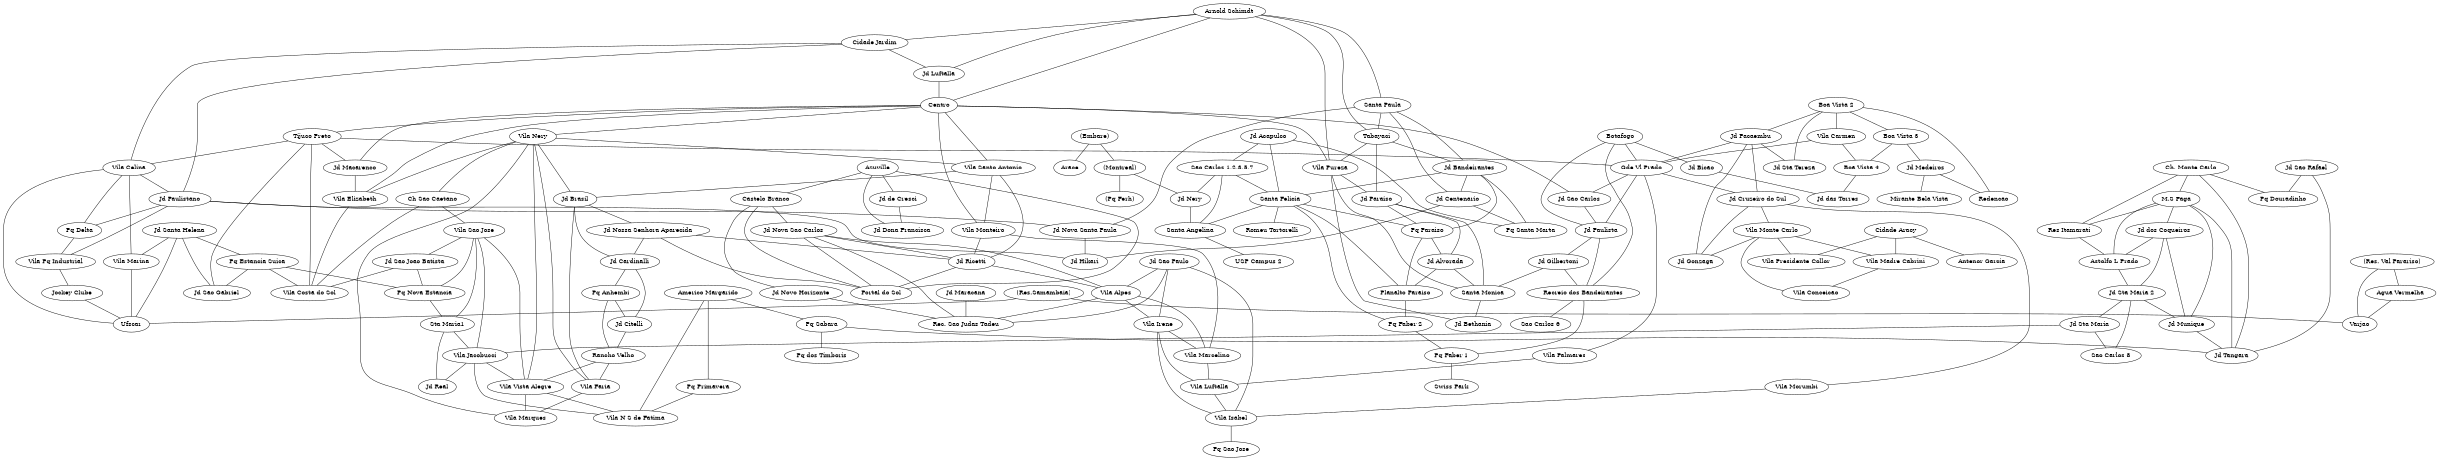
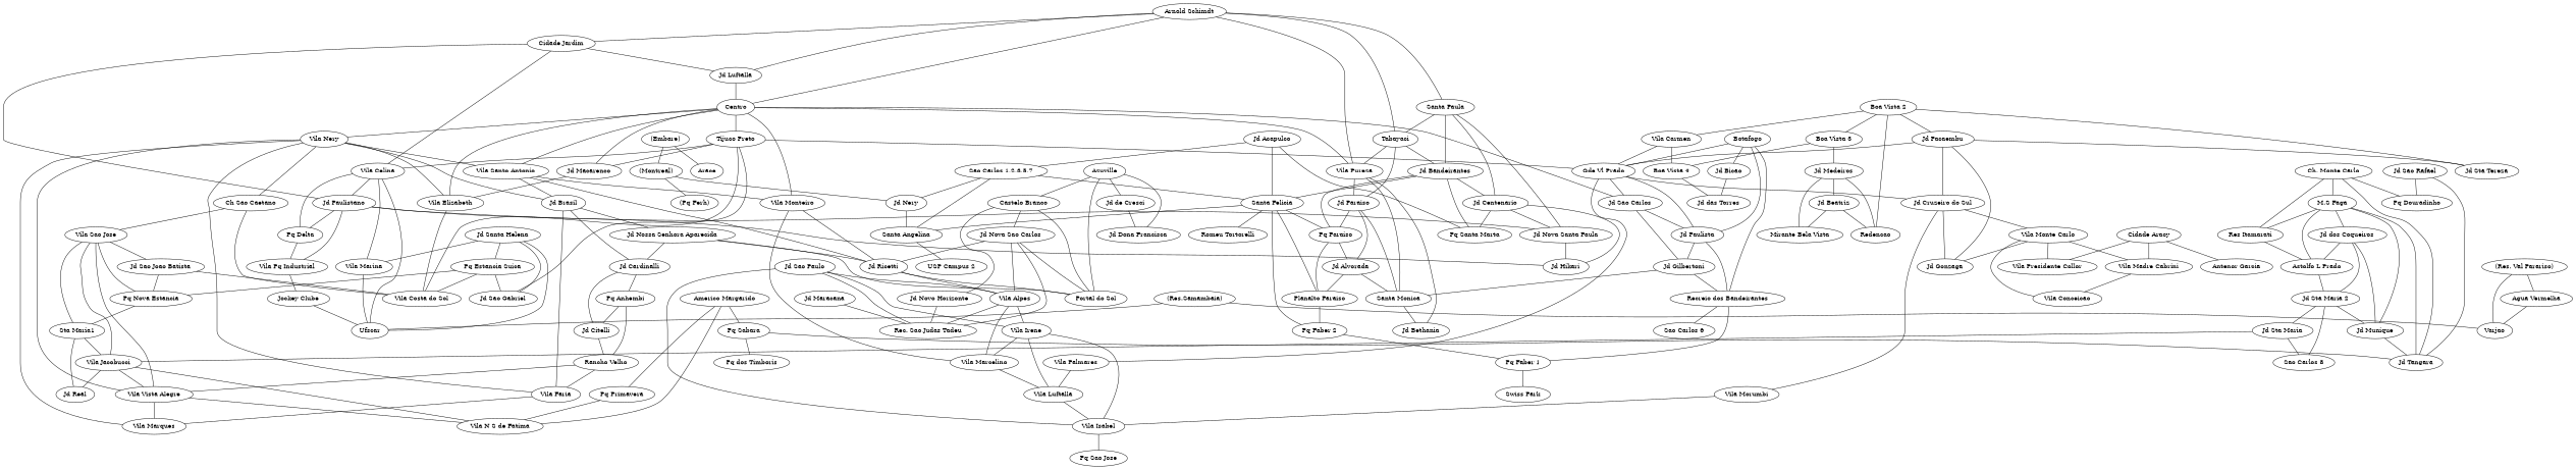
  graph {
    n1 [label="(Res.Samambaia)"]
    n2 [label=Ufscar]
    n3 [label=Varjao]
    n4 [label="Jockey Clube"]
    n5 [label="(Embare)"]
    n6 [label=Arace]
    n7 [label="(Montreal)"]
    n8 [label="(Pq Ferh)"]
    n9 [label="Jd Nery"]
    n10 [label="Santa Angelina"]
    n11 [label="(Res. Val Parariso)"]
    n12 [label="Agua Vermelha"]
    n13 [label="Americo Margarido"]
    n14 [label="Pq Sabara"]
    n15 [label="Pq Primavera"]
    n16 [label="Vila N S de Fatima"]
    n17 [label="Jd Tangara"]
    n18 [label="Pq dos Timboris"]
    n19 [label="Arnold Schimdt"]
    n20 [label="Cidade Jardim"]
    n21 [label="Santa Paula"]
    n22 [label=Tabayaci]
    n23 [label="Jd Luftalla"]
    n24 [label=Centro]
    n25 [label="Vila Pureza"]
    n26 [label="Vila Celina"]
    n27 [label="Jd Paulistano"]
    n28 [label="Jd Bandeirantes"]
    n29 [label="Jd Centenario"]
    n30 [label="Jd Nova Santa Paula"]
    n31 [label="Jd Paraiso"]
    n32 [label="Vila Nery"]
    n33 [label="Vila Santo Antonio"]
    n34 [label="Tijuco Preto"]
    n35 [label="Jd Macarenco"]
    n36 [label="Jd Sao Carlos"]
    n37 [label="Vila Monteiro"]
    n38 [label="Vila Elizabeth"]
    n39 [label="Santa Monica"]
    n40 [label="Jd Bethania"]
    n41 [label="Pq Delta"]
    n42 [label="Vila Marina"]
    n43 [label="Jd Hikari"]
    n44 [label="Vila Pq Industrial"]
    n45 [label="Santa Felicia"]
    n46 [label="Pq Santa Marta"]
    n47 [label="Pq Paraiso"]
    n48 [label="Jd Alvorada"]
    n49 [label=Azuville]
    n50 [label="Jd de Cresci"]
    n51 [label="Jd Dona Francisca"]
    n52 [label="Castelo Branco"]
    n53 [label="Portal do Sol"]
    n54 [label="Jd Nova Sao Carlos"]
    n55 [label="Jd Novo Horizonte"]
    n56 [label="Boa Vista 2"]
    n57 [label="Vila Carmen"]
    n58 [label="Jd Pacaembu"]
    n59 [label="Jd Sta Tereza"]
    n60 [label="Boa Vista 3"]
    n61 [label=Redencao]
    n62 [label="Boa Vista 4"]
    n63 [label="Gde Vl Prado"]
    n64 [label="Jd Cruzeiro do Sul"]
    n65 [label="Jd Gonzaga"]
    n66 [label="Jd Medeiros"]
    n67 [label="Jd das Torres"]
    n68 [label="Jd Paulista"]
    n69 [label="Vila Palmares"]
    n70 [label="Vila Monte Carlo"]
    n71 [label="Vila Morumbi"]
+   n72 [label="Jd Beatriz"]
    n73 [label="Mirante Bela Vista"]
    n74 [label=Botafogo]
    n75 [label="Jd Bicao"]
    n76 [label="Recreio dos Bandeirantes"]
    n77 [label="Jd Gilbertoni"]
    n78 [label="Pq Faber 1"]
    n79 [label="Sao Carlos 6"]
    n80 [label="Jd Ricetti"]
    n81 [label="Rec. Sao Judas Tadeu"]
    n82 [label="Vila Alpes"]
    n83 [label="Ch Sao Caetano"]
    n84 [label="Jd Brasil"]
    n85 [label="Vila Faria"]
    n86 [label="Vila Vista Alegre"]
    n87 [label="Vila Marques"]
    n88 [label="Jd Sao Gabriel"]
    n89 [label="Vila Costa do Sol"]
    n90 [label="Vila Marcelino"]
    n91 [label="Vila Sao Jose"]
    n92 [label="Jd Nossa Senhora Aparecida"]
    n93 [label="Jd Cardinalli"]
    n94 [label="Vila Luftalla"]
    n95 [label="Jd Sao Joao Batista"]
    n96 [label="Pq Nova Estancia"]
    n97 [label="Sta Maria1"]
    n98 [label="Vila Jacobucci"]
    n99 [label="Jd Real"]
    n100 [label="Ch. Monte Carlo"]
    n101 [label="M.S Faga"]
    n102 [label="Res Itamarati"]
    n103 [label="Pq Douradinho"]
    n104 [label="Jd dos Coqueiros"]
    n105 [label="Astolfo L Prado"]
    n106 [label="Jd Munique"]
    n107 [label="Jd Sta Maria 2"]
    n108 [label="Cidade Aracy"]
    n109 [label="Antenor Garcia"]
    n110 [label="Vila Madre Cabrini"]
    n111 [label="Vila Presidente Collor"]
    n112 [label="Vila Conceicao"]
    n113 [label="Vila Isabel"]
    n114 [label="Jd Acapulco"]
    n115 [label="Sao Carlos 1,2,3,5,7"]
    n116 [label="Planalto Paraiso"]
    n117 [label="Pq Faber 2"]
    n118 [label="Romeu Tortorelli"]
    n119 [label="USP Campus 2"]
    n120 [label="Pq Anhembi"]
    n121 [label="Jd Citelli"]
    n122 [label="Rancho Velho"]
    n123 [label="Pq Sao Jose"]
    n124 [label="Jd Sta Maria"]
    n125 [label="Sao Carlos 8"]
    n126 [label="Swiss Park"]
    n127 [label="Jd Maracana"]
    n128 [label="Vila Irene"]
    n129 [label="Jd Santa Helena"]
    n130 [label="Pq Estancia Suica"]
    n131 [label="Jd Sao Paulo"]
    n132 [label="Jd Sao Rafael"]
    n1 -- n2
    n1 -- n3
    n4 -- n2
    n5 -- n6
    n5 -- n7
    n7 -- n8
    n7 -- n9
    n9 -- n10
    n10 -- n119
    n11 -- n3
    n11 -- n12
    n12 -- n3
    n13 -- n14
    n13 -- n15
    n13 -- n16
    n14 -- n17
    n14 -- n18
    n15 -- n16
    n19 -- n20
    n19 -- n21
    n19 -- n22
    n19 -- n23
    n19 -- n24
    n19 -- n25
    n20 -- n23
    n20 -- n26
    n20 -- n27
    n21 -- n22
    n21 -- n28
    n21 -- n29
    n21 -- n30
    n22 -- n25
    n22 -- n28
    n22 -- n31
    n23 -- n24
    n24 -- n25
    n24 -- n32
    n24 -- n33
    n24 -- n34
    n24 -- n35
    n24 -- n36
    n24 -- n37
    n24 -- n38
    n25 -- n31
    n25 -- n39
    n25 -- n40
    n26 -- n2
    n26 -- n27
    n26 -- n41
    n26 -- n42
    n27 -- n30
    n27 -- n41
    n27 -- n43
    n27 -- n44
    n28 -- n29
    n28 -- n45
    n28 -- n46
    n28 -- n47
+   n29 -- n30
    n29 -- n43
    n29 -- n46
    n30 -- n43
    n31 -- n39
    n31 -- n47
    n31 -- n48
    n32 -- n33
    n32 -- n38
    n32 -- n83
    n32 -- n84
    n32 -- n85
    n32 -- n86
    n32 -- n87
    n33 -- n37
    n33 -- n80
    n33 -- n84
    n34 -- n26
    n34 -- n35
    n34 -- n63
    n34 -- n88
    n34 -- n89
    n35 -- n38
    n36 -- n68
+   n36 -- n77
    n37 -- n80
    n37 -- n90
    n38 -- n89
    n39 -- n40
    n41 -- n44
    n42 -- n2
    n44 -- n4
    n45 -- n10
    n45 -- n47
    n45 -- n116
    n45 -- n117
    n45 -- n118
    n47 -- n48
    n47 -- n116
    n48 -- n39
    n48 -- n116
    n49 -- n50
    n49 -- n51
    n49 -- n52
    n49 -- n53
    n50 -- n51
    n52 -- n53
    n52 -- n54
    n52 -- n55
    n54 -- n53
    n54 -- n80
    n54 -- n81
    n54 -- n82
    n55 -- n81
    n56 -- n57
    n56 -- n58
    n56 -- n59
    n56 -- n60
    n56 -- n61
    n57 -- n62
    n57 -- n63
    n58 -- n59
    n58 -- n63
    n58 -- n64
    n58 -- n65
    n60 -- n62
    n60 -- n66
    n62 -- n67
    n63 -- n36
    n63 -- n64
    n63 -- n68
    n63 -- n69
    n64 -- n65
    n64 -- n70
    n64 -- n71
    n66 -- n61
+   n66 -- n72
    n66 -- n73
    n68 -- n76
    n68 -- n77
    n69 -- n94
    n70 -- n65
    n70 -- n110
    n70 -- n111
    n70 -- n112
    n71 -- n113
+   n72 -- n61
+   n72 -- n73
    n74 -- n63
    n74 -- n68
    n74 -- n75
    n74 -- n76
    n75 -- n67
    n76 -- n78
    n76 -- n79
    n77 -- n39
    n77 -- n76
    n78 -- n126
    n80 -- n53
    n80 -- n82
    n82 -- n81
    n82 -- n90
    n82 -- n128
    n83 -- n89
    n83 -- n91
    n84 -- n85
    n84 -- n92
    n84 -- n93
    n85 -- n87
    n86 -- n16
    n86 -- n87
    n90 -- n94
    n91 -- n86
    n91 -- n95
    n91 -- n96
    n91 -- n97
    n91 -- n98
    n92 -- n53
    n92 -- n80
    n92 -- n93
    n93 -- n120
    n93 -- n121
    n94 -- n113
    n95 -- n89
    n95 -- n96
    n96 -- n97
    n97 -- n98
    n97 -- n99
    n98 -- n16
    n98 -- n86
    n98 -- n99
    n100 -- n17
    n100 -- n101
    n100 -- n102
    n100 -- n103
    n101 -- n17
    n101 -- n102
    n101 -- n104
    n101 -- n105
    n101 -- n106
    n102 -- n105
    n104 -- n105
    n104 -- n106
    n104 -- n107
    n105 -- n107
    n106 -- n17
    n107 -- n106
    n107 -- n124
    n107 -- n125
    n108 -- n109
    n108 -- n110
    n108 -- n111
    n110 -- n112
    n113 -- n123
    n114 -- n45
    n114 -- n46
    n114 -- n115
    n115 -- n9
    n115 -- n10
    n115 -- n45
    n116 -- n117
    n117 -- n78
    n120 -- n121
    n120 -- n122
    n121 -- n122
    n122 -- n85
    n122 -- n86
    n124 -- n98
    n124 -- n125
    n127 -- n81
    n128 -- n90
    n128 -- n94
    n128 -- n113
    n129 -- n2
    n129 -- n42
    n129 -- n88
    n129 -- n130
    n130 -- n88
    n130 -- n89
    n130 -- n96
    n131 -- n81
    n131 -- n82
    n131 -- n113
    n131 -- n128
    n132 -- n17
    n132 -- n103
  }
